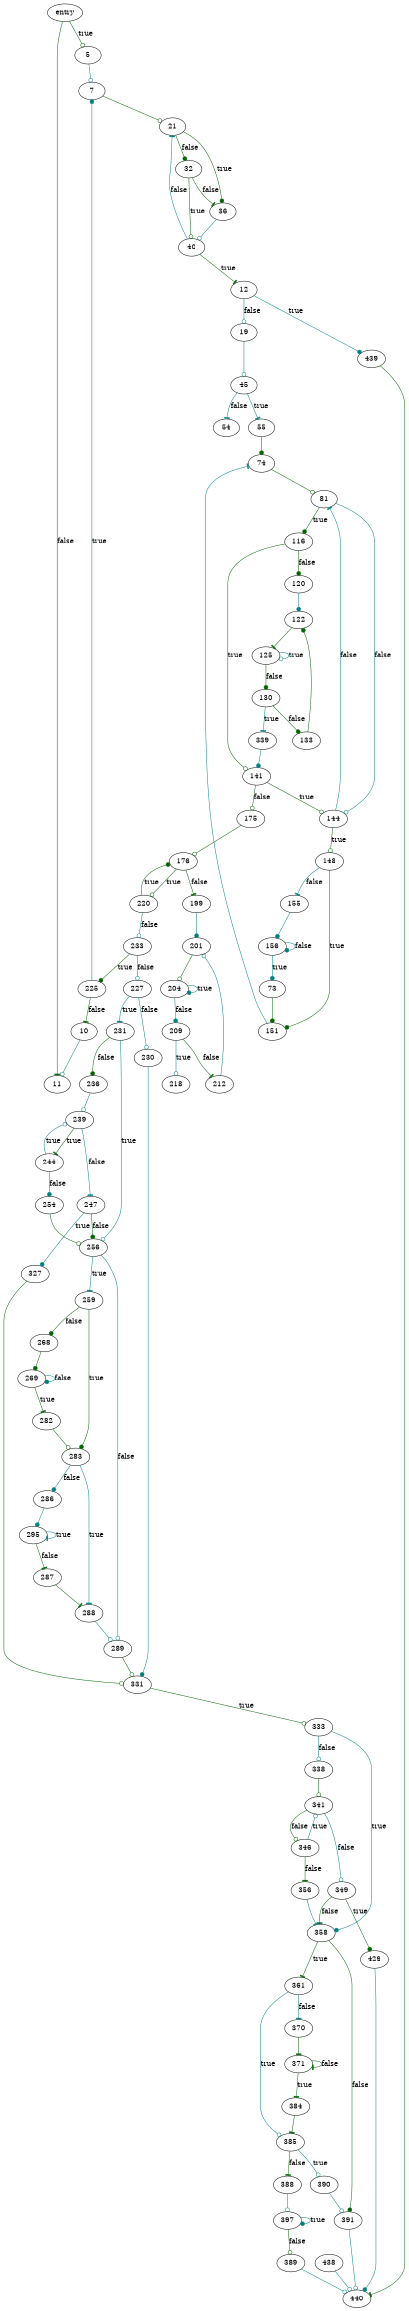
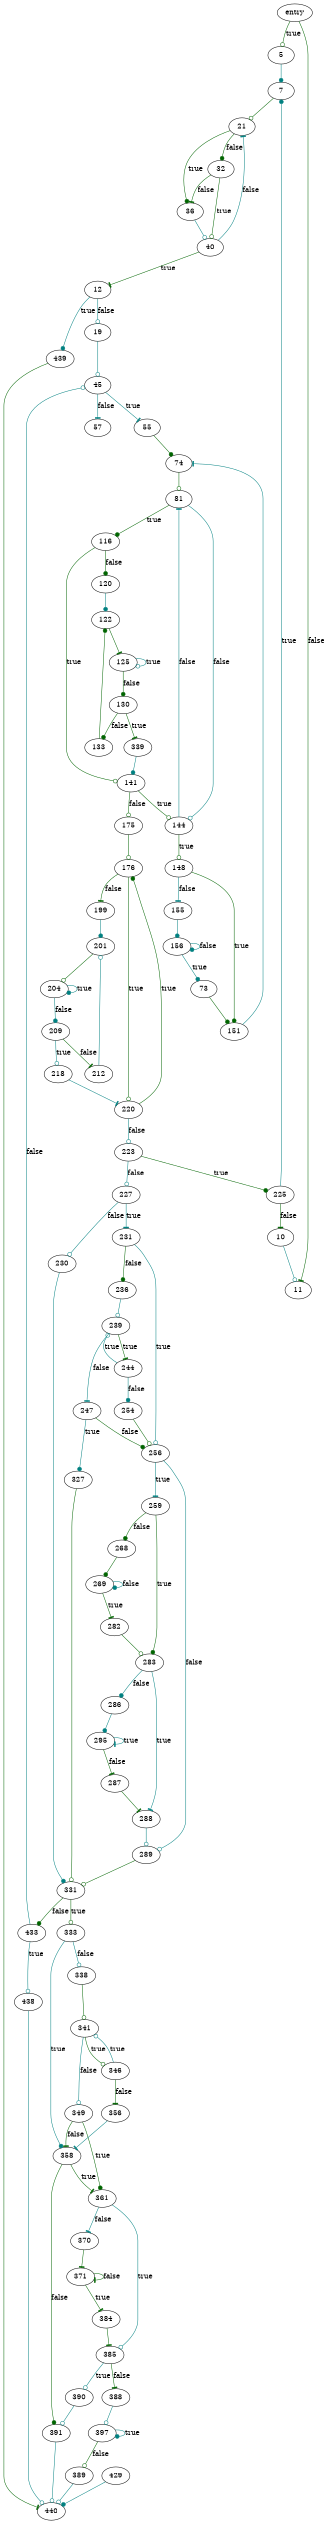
  digraph {
    edge [arrowhead=odot color=teal]
    n1 [label=entry]
    5
    11
    7
    21
    32
    36
    10
    12
    19
    439
    45
    440
-   54
+   54 [label=57]
    55
    40
    74
    81
    73
    151
    116
    144
    120
    141
    148
    122
    175
    125
    130
    133
    n31 [label=339]
    176
    155
    156
    199
    220
    201
-   223 [label=233]
+   223
    204
    209
    212
    218
    225
    227
    230
    231
    331
    236
    256
    333
+   433
    239
    259
    289
    244
    247
    254
    327
    268
    283
    269
    286
    288
    282
    295
    287
    338
    358
    438
    341
    361
    391
    346
    349
    356
    429
    370
    385
    371
    388
    390
    384
    397
    389
    n1 -> 5 [color=darkgreen label=true]
    n1 -> 11 [arrowhead=tee color=darkgreen label=false]
-   5 -> 7
+   5 -> 7 [arrowhead=dot]
    7 -> 21 [color=darkgreen]
    21 -> 32 [arrowhead=dot color=darkgreen label=false]
    21 -> 36 [arrowhead=dot color=darkgreen label=true]
    32 -> 36 [arrowhead=tee color=darkgreen label=false]
    32 -> 40 [color=darkgreen label=true]
    36 -> 40
    10 -> 11
    12 -> 19 [label=false]
    12 -> 439 [arrowhead=dot label=true]
    19 -> 45
    439 -> 440 [arrowhead=tee color=darkgreen]
    45 -> 54 [arrowhead=tee label=false]
    45 -> 55 [arrowhead=tee label=true]
    55 -> 74 [arrowhead=dot color=darkgreen]
    40 -> 21 [arrowhead=tee label=false]
    40 -> 12 [arrowhead=tee color=darkgreen label=true]
    74 -> 81 [color=darkgreen]
    81 -> 116 [arrowhead=dot color=darkgreen label=true]
    81 -> 144 [label=false]
    73 -> 151 [arrowhead=dot color=darkgreen]
    151 -> 74 [arrowhead=tee]
    116 -> 120 [arrowhead=dot color=darkgreen label=false]
    116 -> 141 [color=darkgreen label=true]
    144 -> 81 [arrowhead=tee label=false]
    144 -> 148 [color=darkgreen label=true]
    120 -> 122 [arrowhead=dot]
    141 -> 144 [color=darkgreen label=true]
    141 -> 175 [color=darkgreen label=false]
    148 -> 151 [arrowhead=dot color=darkgreen label=true]
    148 -> 155 [arrowhead=tee label=false]
    122 -> 125 [arrowhead=tee color=darkgreen]
    175 -> 176 [color=darkgreen]
    125 -> 125 [label=true]
    125 -> 130 [arrowhead=dot color=darkgreen label=false]
    130 -> 133 [arrowhead=dot color=darkgreen label=false]
-   130 -> n31 [arrowhead=tee label=true]
+   130 -> n31 [arrowhead=tee color=darkgreen label=true]
    133 -> 122 [arrowhead=dot color=darkgreen]
    n31 -> 141 [arrowhead=dot]
    176 -> 199 [arrowhead=tee color=darkgreen label=false]
    176 -> 220 [color=darkgreen label=true]
    155 -> 156 [arrowhead=dot]
    156 -> 73 [arrowhead=dot label=true]
    156 -> 156 [arrowhead=dot label=false]
    199 -> 201 [arrowhead=dot]
    220 -> 176 [arrowhead=dot color=darkgreen label=true]
    220 -> 223 [label=false]
    201 -> 204 [color=darkgreen]
    223 -> 225 [arrowhead=dot color=darkgreen label=true]
    223 -> 227 [label=false]
    204 -> 204 [arrowhead=dot label=true]
    204 -> 209 [arrowhead=dot label=false]
    209 -> 212 [arrowhead=tee color=darkgreen label=false]
    209 -> 218 [label=true]
    212 -> 201
+   218 -> 220 [arrowhead=tee]
    225 -> 7 [arrowhead=dot label=true]
    225 -> 10 [arrowhead=tee color=darkgreen label=false]
    227 -> 230 [label=false]
    227 -> 231 [arrowhead=tee label=true]
    230 -> 331 [arrowhead=dot]
    231 -> 236 [arrowhead=dot color=darkgreen label=false]
    231 -> 256 [label=true]
    331 -> 333 [color=darkgreen label=true]
+   331 -> 433 [arrowhead=dot color=darkgreen label=false]
    236 -> 239
    256 -> 259 [arrowhead=tee label=true]
    256 -> 289 [label=false]
    333 -> 338 [label=false]
    333 -> 358 [arrowhead=dot label=true]
+   433 -> 45 [label=false]
+   433 -> 438 [label=true]
    239 -> 244 [arrowhead=tee color=darkgreen label=true]
    239 -> 247 [arrowhead=tee label=false]
    259 -> 268 [arrowhead=dot color=darkgreen label=false]
    259 -> 283 [arrowhead=dot color=darkgreen label=true]
    289 -> 331 [color=darkgreen]
    244 -> 239 [label=true]
    244 -> 254 [arrowhead=dot label=false]
    247 -> 256 [arrowhead=dot color=darkgreen label=false]
    247 -> 327 [arrowhead=dot label=true]
    254 -> 256 [color=darkgreen]
    327 -> 331 [color=darkgreen]
    268 -> 269 [arrowhead=dot color=darkgreen]
    283 -> 286 [arrowhead=dot label=false]
    283 -> 288 [arrowhead=tee label=true]
    269 -> 269 [arrowhead=dot label=false]
    269 -> 282 [arrowhead=tee color=darkgreen label=true]
    286 -> 295 [arrowhead=dot]
    288 -> 289
    282 -> 283 [color=darkgreen]
    295 -> 295 [arrowhead=tee label=true]
    295 -> 287 [arrowhead=tee color=darkgreen label=false]
    287 -> 288 [arrowhead=tee color=darkgreen]
    338 -> 341 [color=darkgreen]
    358 -> 361 [arrowhead=tee color=darkgreen label=true]
    358 -> 391 [arrowhead=dot color=darkgreen label=false]
    438 -> 440
-   341 -> 346 [color=darkgreen label=false]
+   341 -> 346 [color=darkgreen label=true]
    341 -> 349 [label=false]
    361 -> 370 [arrowhead=tee label=false]
    361 -> 385 [label=true]
    391 -> 440
    346 -> 341 [label=true]
    346 -> 356 [arrowhead=tee color=darkgreen label=false]
    349 -> 358 [arrowhead=tee color=darkgreen label=false]
-   349 -> 429 [arrowhead=dot color=darkgreen label=true]
+   349 -> 361 [arrowhead=dot color=darkgreen label=true]
    356 -> 358 [arrowhead=tee]
    429 -> 440 [arrowhead=dot]
    370 -> 371 [arrowhead=tee color=darkgreen]
    385 -> 388 [arrowhead=tee color=darkgreen label=false]
    385 -> 390 [label=true]
    371 -> 371 [arrowhead=tee color=darkgreen label=false]
    371 -> 384 [arrowhead=tee color=darkgreen label=true]
    388 -> 397
    390 -> 391
    384 -> 385 [arrowhead=tee color=darkgreen]
    397 -> 397 [arrowhead=dot label=true]
    397 -> 389 [color=darkgreen label=false]
    389 -> 440
  }
